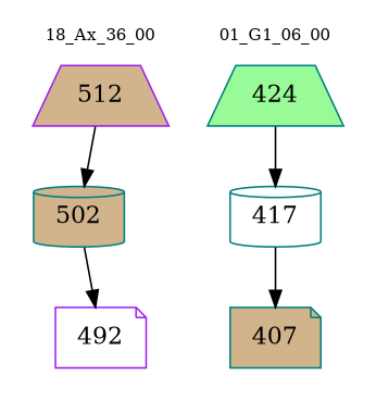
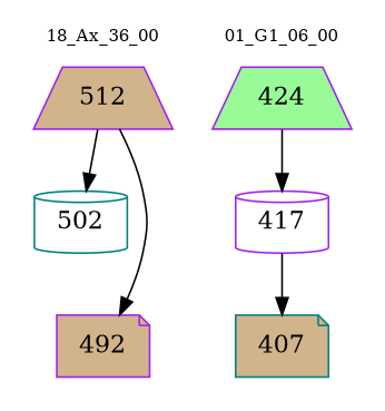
  digraph {
    node [color=purple fillcolor=tan shape=trapezium style=filled]
    edge [color=black]
    n1 [label=512]
-   n2 [color=teal label=502 shape=cylinder]
-   n3 [fillcolor=white label=492 shape=note]
-   n4 [color=teal fillcolor=palegreen label=424]
-   n5 [color=teal fillcolor=white label=417 shape=cylinder]
+   n2 [color=teal fillcolor=white label=502 shape=cylinder]
+   n3 [label=492 shape=note]
+   n4 [fillcolor=palegreen label=424]
+   n5 [fillcolor=white label=417 shape=cylinder]
    n6 [color=teal label=407 shape=note]
    subgraph cluster_1 {
      color=white
      fontsize=10
      label="18_Ax_36_00"
      n1
      n2
      n3
    }
    subgraph cluster_2 {
      color=white
      fontsize=10
      label="01_G1_06_00"
      n4
      n5
      n6
    }
    n1 -> n2
-   n2 -> n3
+   n1 -> n3
    n4 -> n5
    n5 -> n6
  }
